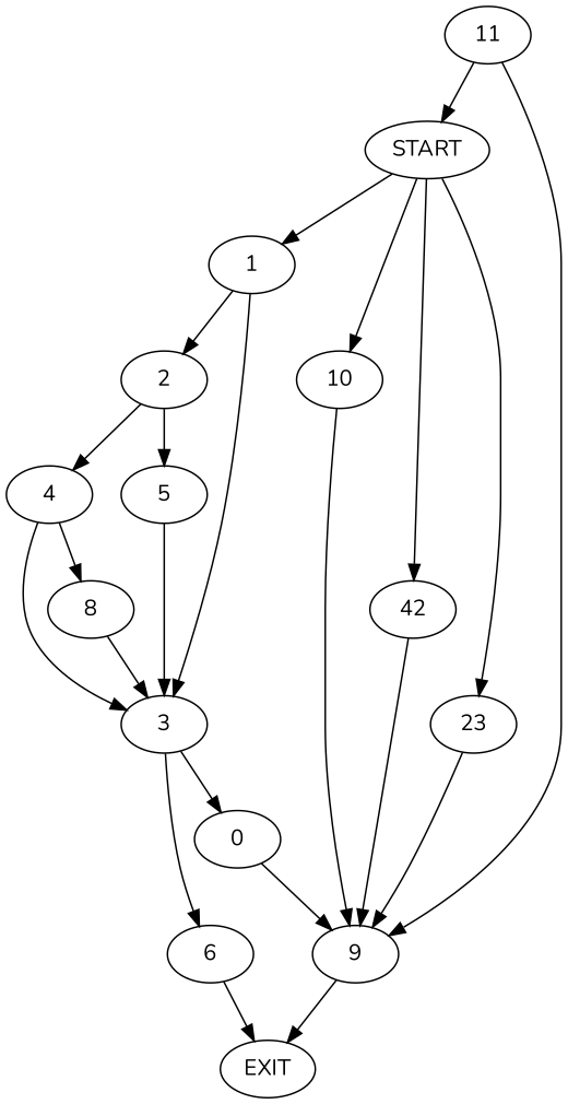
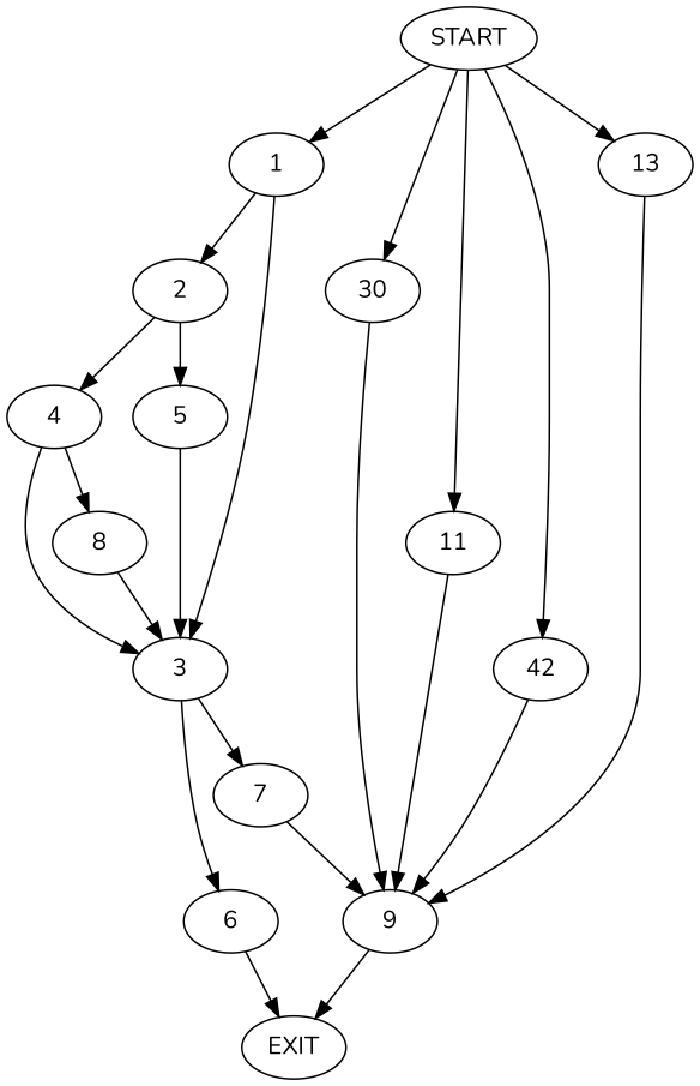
  digraph {
    fontname=Nunito
    node [fontname=Nunito]
    edge [fontname=Nunito]
    n1 [label=START]
    1
-   10
+   10 [label=30]
    11
    n5 [label=42]
-   13 [label=23]
+   13
    2
    3
    9
    n10 [label=EXIT]
    4
    5
    6
-   7 [label=0]
+   7
    8
    n1 -> 1
    n1 -> 10
-   11 -> n1
+   n1 -> 11
    n1 -> n5
    n1 -> 13
    1 -> 2
    1 -> 3
    10 -> 9
    11 -> 9
    n5 -> 9
    13 -> 9
    2 -> 4
    2 -> 5
    3 -> 6
    3 -> 7
    9 -> n10
    4 -> 3
    4 -> 8
    5 -> 3
    6 -> n10
    7 -> 9
    8 -> 3
  }
